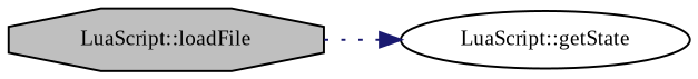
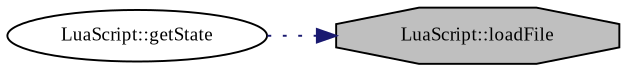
  digraph {
    rankdir=LR
    fontname="Liberation Serif"
    node [color=black fontname="Liberation Serif" fontsize=10 style=filled]
    n1 [fillcolor=grey75 fontcolor=black height=0.2 label="LuaScript::loadFile" shape=octagon width=0.4]
    n2 [fillcolor=white height=0.2 label="LuaScript::getState" shape=ellipse width=0.4]
-   n1 -> n2 [color=midnightblue fontname="Liberation Serif" fontsize=10 labelfontname=Helvetica labelfontsize=10 style=dotted]
+   n2 -> n1 [color=midnightblue fontname="Liberation Serif" fontsize=10 labelfontname=Helvetica labelfontsize=10 style=dotted]
  }
